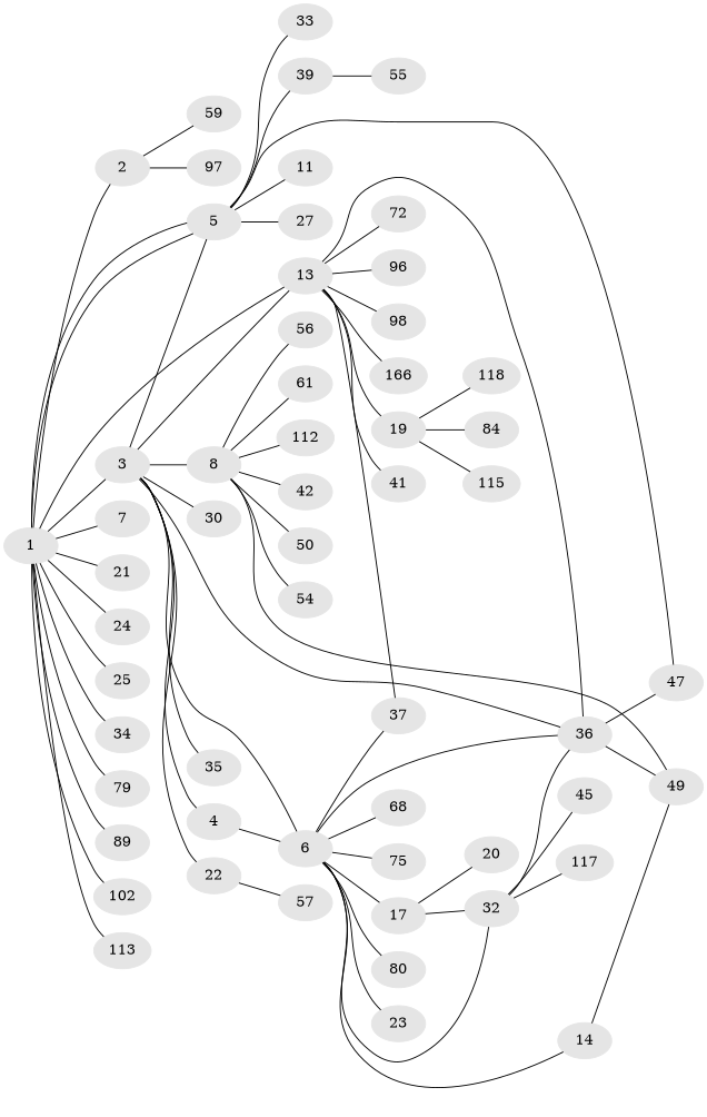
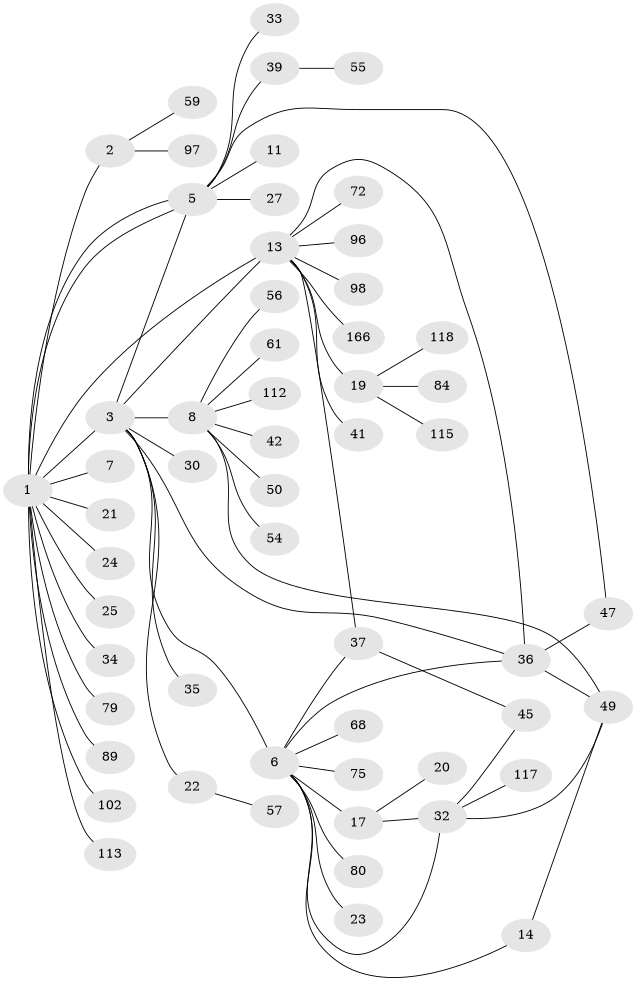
  graph {
    rankdir=LR
    node [color=gray90 style=filled]
    1
    2
    3 [super="+74+65+16+31+10+12+28+77"]
    5
    7
    13 [super="+26+15+69"]
    21
    24
    25
    34
    79
    89
    102
    113
    59 [super="+101"]
    97
-   4 [super="+18"]
    6
    8
    22 [super="+53+71+104"]
    30
    35 [super="+70"]
    36 [super="+58+67+62+38"]
    11
    27
    33 [super="+44"]
    39
    47 [super="+111"]
    37 [super="+73+64+40+52"]
    19
    41
    72
    96 [super="+116"]
    98
    n35 [label=166]
    14
    17 [super="+43"]
    23
    32 [super="+51"]
    68
    75
    80 [super="+90"]
    42
    49 [super="+76+78+99+103"]
    50
    54
    56 [super="+63"]
    61
    112
    57
    55
    20
    45 [super="+48"]
    117
    84
    n56 [label=115]
    118
    1 -- 2
    1 -- 3 [weight=2]
    1 -- 5
    1 -- 5
    1 -- 7
    1 -- 13 [weight=2]
    1 -- 21
    1 -- 24
    1 -- 25
    1 -- 34
    1 -- 79
    1 -- 89
    1 -- 102
    1 -- 113
    2 -- 59
    2 -- 97
    3 -- 5
    3 -- 13
-   3 -- 4
    3 -- 6
    3 -- 8
    3 -- 22 [weight=2]
    3 -- 30
    3 -- 35
    3 -- 36
    5 -- 11
    5 -- 27
    5 -- 33
    5 -- 39
    5 -- 47
    13 -- 36
    13 -- 37 [weight=3]
    13 -- 19
    13 -- 41
    13 -- 72
    13 -- 96
    13 -- 98
    13 -- n35
-   4 -- 6
    6 -- 36
    6 -- 37
    6 -- 14
    6 -- 17
    6 -- 23
    6 -- 32
    6 -- 68
    6 -- 75
    6 -- 80
    8 -- 42
    8 -- 49
    8 -- 50
    8 -- 54
    8 -- 56
    8 -- 61
    8 -- 112
    22 -- 57
    36 -- 47
    36 -- 49
    39 -- 55
+   37 -- 45
    19 -- 84
    19 -- n56
    19 -- 118
    14 -- 49
    17 -- 32
    17 -- 20
-   32 -- 36
+   32 -- 49
    32 -- 45
    32 -- 117
  }
